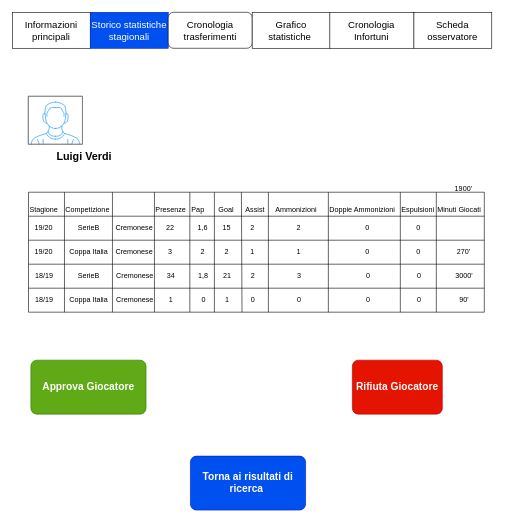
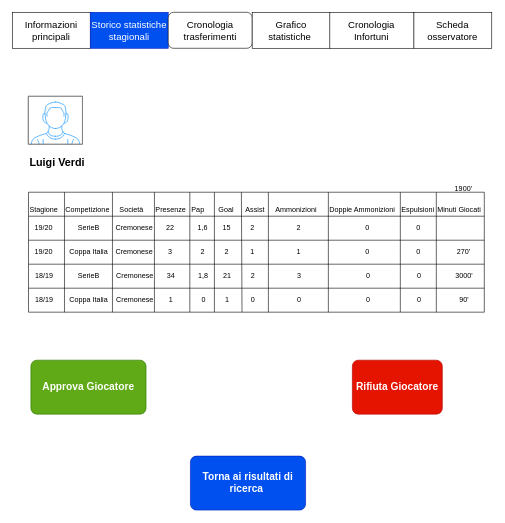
  <mxCell id="0" />
  <mxCell id="1" parent="0" />
  <mxCell id="2" value="" style="verticalLabelPosition=bottom;shadow=0;dashed=0;align=center;html=1;verticalAlign=top;strokeWidth=1;shape=mxgraph.mockup.containers.userMale;strokeColor=#666666;strokeColor2=#008cff;" parent="1" vertex="1"><mxGeometry x="47" y="160" width="90" height="80" as="geometry" /></mxCell>
- <mxCell id="3" value="&lt;font style=&quot;font-size: 18px&quot;&gt;&lt;b&gt;Luigi Verdi&lt;/b&gt;&lt;/font&gt;" style="text;html=1;align=left;verticalAlign=middle;resizable=0;points=[];autosize=1;" parent="1" vertex="1"><mxGeometry x="92" y="250" width="110" height="20" as="geometry" /></mxCell>
+ <mxCell id="3" value="&lt;font style=&quot;font-size: 18px&quot;&gt;&lt;b&gt;Luigi Verdi&lt;/b&gt;&lt;/font&gt;" style="text;html=1;align=left;verticalAlign=middle;resizable=0;points=[];autosize=1;" parent="1" vertex="1"><mxGeometry x="47" y="260" width="110" height="20" as="geometry" /></mxCell>
  <mxCell id="4" value="&lt;font size=&quot;3&quot;&gt;Informazioni principali&lt;/font&gt;" style="rounded=0;whiteSpace=wrap;html=1;align=center;" parent="1" vertex="1"><mxGeometry x="20" y="20" width="130" height="60" as="geometry" /></mxCell>
  <mxCell id="5" value="&lt;font size=&quot;3&quot;&gt;Storico statistiche stagionali&lt;/font&gt;" style="rounded=0;whiteSpace=wrap;html=1;align=center;fillColor=#0050ef;strokeColor=#001DBC;fontColor=#ffffff;" parent="1" vertex="1"><mxGeometry x="150" y="20" width="130" height="60" as="geometry" /></mxCell>
  <mxCell id="6" value="&lt;font size=&quot;3&quot;&gt;Cronologia trasferimenti&lt;/font&gt;" style="whiteSpace=wrap;html=1;align=center;rounded=1;" parent="1" vertex="1"><mxGeometry x="280" y="20" width="140" height="60" as="geometry" /></mxCell>
  <mxCell id="7" value="&lt;font size=&quot;3&quot;&gt;Grafico statistiche&amp;nbsp;&lt;/font&gt;" style="rounded=0;whiteSpace=wrap;html=1;align=center;" parent="1" vertex="1"><mxGeometry x="420" y="20" width="130" height="60" as="geometry" /></mxCell>
  <mxCell id="8" value="Approva Giocatore" style="strokeWidth=1;shadow=0;dashed=0;align=center;html=1;shape=mxgraph.mockup.buttons.button;strokeColor=#2D7600;mainText=;buttonStyle=round;fontSize=17;fontStyle=1;fillColor=#60a917;whiteSpace=wrap;fontColor=#ffffff;" parent="1" vertex="1"><mxGeometry x="51" y="600" width="192" height="90" as="geometry" /></mxCell>
  <mxCell id="9" value="Torna ai risultati di ricerca&amp;nbsp;" style="strokeWidth=1;shadow=0;dashed=0;align=center;html=1;shape=mxgraph.mockup.buttons.button;strokeColor=#001DBC;mainText=;buttonStyle=round;fontSize=17;fontStyle=1;fillColor=#0050ef;whiteSpace=wrap;fontColor=#ffffff;" parent="1" vertex="1"><mxGeometry x="317" y="760" width="192" height="90" as="geometry" /></mxCell>
  <mxCell id="10" value="&lt;font size=&quot;3&quot;&gt;Scheda osservatore&lt;/font&gt;" style="rounded=0;whiteSpace=wrap;html=1;" parent="1" vertex="1"><mxGeometry x="689.45" y="20" width="130" height="60" as="geometry" /></mxCell>
  <mxCell id="11" value="" style="endArrow=none;html=1;" parent="1" edge="1"><mxGeometry width="50" height="50" relative="1" as="geometry"><mxPoint x="47" y="360" as="sourcePoint" /><mxPoint x="807" y="360" as="targetPoint" /></mxGeometry></mxCell>
  <mxCell id="12" value="" style="endArrow=none;html=1;" parent="1" edge="1"><mxGeometry width="50" height="50" relative="1" as="geometry"><mxPoint x="47" y="400" as="sourcePoint" /><mxPoint x="807" y="400" as="targetPoint" /></mxGeometry></mxCell>
  <mxCell id="13" value="" style="endArrow=none;html=1;" parent="1" edge="1"><mxGeometry width="50" height="50" relative="1" as="geometry"><mxPoint x="47" y="440" as="sourcePoint" /><mxPoint x="807" y="440" as="targetPoint" /></mxGeometry></mxCell>
  <mxCell id="14" value="" style="endArrow=none;html=1;" parent="1" edge="1"><mxGeometry width="50" height="50" relative="1" as="geometry"><mxPoint x="47" y="480" as="sourcePoint" /><mxPoint x="807" y="480" as="targetPoint" /></mxGeometry></mxCell>
  <mxCell id="15" value="&lt;font style=&quot;font-size: 12px&quot;&gt;Stagione&lt;/font&gt;" style="text;html=1;align=left;verticalAlign=middle;resizable=0;points=[];autosize=1;" parent="1" vertex="1"><mxGeometry x="47" y="340" width="60" height="20" as="geometry" /></mxCell>
  <mxCell id="16" value="" style="endArrow=none;html=1;" parent="1" edge="1"><mxGeometry width="50" height="50" relative="1" as="geometry"><mxPoint x="107" y="520" as="sourcePoint" /><mxPoint x="107" y="320" as="targetPoint" /></mxGeometry></mxCell>
  <mxCell id="17" value="&lt;font style=&quot;font-size: 12px&quot;&gt;Competizione&lt;/font&gt;" style="text;html=1;align=left;verticalAlign=middle;resizable=0;points=[];autosize=1;" parent="1" vertex="1"><mxGeometry x="107" y="340" width="90" height="20" as="geometry" /></mxCell>
  <mxCell id="18" value="" style="endArrow=none;html=1;" parent="1" edge="1"><mxGeometry width="50" height="50" relative="1" as="geometry"><mxPoint x="187" y="520" as="sourcePoint" /><mxPoint x="187" y="320" as="targetPoint" /></mxGeometry></mxCell>
+ <mxCell id="19" value="Società" style="text;html=1;align=left;verticalAlign=middle;resizable=0;points=[];autosize=1;" parent="1" vertex="1"><mxGeometry x="197" y="340" width="60" height="20" as="geometry" /></mxCell>
  <mxCell id="20" value="" style="endArrow=none;html=1;" parent="1" edge="1"><mxGeometry width="50" height="50" relative="1" as="geometry"><mxPoint x="257" y="520" as="sourcePoint" /><mxPoint x="257" y="320" as="targetPoint" /></mxGeometry></mxCell>
  <mxCell id="21" value="Presenze" style="text;html=1;align=left;verticalAlign=middle;resizable=0;points=[];autosize=1;" parent="1" vertex="1"><mxGeometry x="257" y="340" width="70" height="20" as="geometry" /></mxCell>
  <mxCell id="22" value="" style="endArrow=none;html=1;" parent="1" edge="1"><mxGeometry width="50" height="50" relative="1" as="geometry"><mxPoint x="316" y="520" as="sourcePoint" /><mxPoint x="316" y="320" as="targetPoint" /></mxGeometry></mxCell>
  <mxCell id="23" value="Pap" style="text;html=1;align=left;verticalAlign=middle;resizable=0;points=[];autosize=1;" parent="1" vertex="1"><mxGeometry x="317" y="340" width="40" height="20" as="geometry" /></mxCell>
  <mxCell id="24" value="" style="endArrow=none;html=1;" parent="1" edge="1"><mxGeometry width="50" height="50" relative="1" as="geometry"><mxPoint x="357" y="520" as="sourcePoint" /><mxPoint x="357" y="320" as="targetPoint" /></mxGeometry></mxCell>
  <mxCell id="25" value="Goal" style="text;html=1;align=left;verticalAlign=middle;resizable=0;points=[];autosize=1;" parent="1" vertex="1"><mxGeometry x="362" y="340" width="40" height="20" as="geometry" /></mxCell>
  <mxCell id="26" value="" style="endArrow=none;html=1;" parent="1" edge="1"><mxGeometry width="50" height="50" relative="1" as="geometry"><mxPoint x="403" y="520" as="sourcePoint" /><mxPoint x="402" y="320" as="targetPoint" /></mxGeometry></mxCell>
  <mxCell id="27" value="Assist" style="text;html=1;align=left;verticalAlign=middle;resizable=0;points=[];autosize=1;" parent="1" vertex="1"><mxGeometry x="407" y="340" width="50" height="20" as="geometry" /></mxCell>
  <mxCell id="28" value="" style="endArrow=none;html=1;" parent="1" edge="1"><mxGeometry width="50" height="50" relative="1" as="geometry"><mxPoint x="447" y="520" as="sourcePoint" /><mxPoint x="447" y="320" as="targetPoint" /></mxGeometry></mxCell>
  <mxCell id="29" value="Ammonizioni" style="text;html=1;align=left;verticalAlign=middle;resizable=0;points=[];autosize=1;" parent="1" vertex="1"><mxGeometry x="457" y="340" width="80" height="20" as="geometry" /></mxCell>
  <mxCell id="30" value="Doppie Ammonizioni" style="text;html=1;align=left;verticalAlign=middle;resizable=0;points=[];autosize=1;" parent="1" vertex="1"><mxGeometry x="547" y="340" width="130" height="20" as="geometry" /></mxCell>
  <mxCell id="31" value="Espulsioni" style="text;html=1;align=left;verticalAlign=middle;resizable=0;points=[];autosize=1;" parent="1" vertex="1"><mxGeometry x="667" y="340" width="70" height="20" as="geometry" /></mxCell>
  <mxCell id="32" value="Minuti Giocati" style="text;html=1;align=left;verticalAlign=middle;resizable=0;points=[];autosize=1;" parent="1" vertex="1"><mxGeometry x="727" y="340" width="90" height="20" as="geometry" /></mxCell>
  <mxCell id="33" value="" style="endArrow=none;html=1;" parent="1" edge="1"><mxGeometry width="50" height="50" relative="1" as="geometry"><mxPoint x="547" y="520" as="sourcePoint" /><mxPoint x="547" y="320" as="targetPoint" /></mxGeometry></mxCell>
  <mxCell id="34" value="" style="endArrow=none;html=1;" parent="1" edge="1"><mxGeometry width="50" height="50" relative="1" as="geometry"><mxPoint x="667" y="520" as="sourcePoint" /><mxPoint x="667" y="320" as="targetPoint" /></mxGeometry></mxCell>
  <mxCell id="35" value="" style="endArrow=none;html=1;" parent="1" edge="1"><mxGeometry width="50" height="50" relative="1" as="geometry"><mxPoint x="727" y="520" as="sourcePoint" /><mxPoint x="727" y="320" as="targetPoint" /></mxGeometry></mxCell>
  <mxCell id="36" value="19/20" style="text;html=1;align=center;verticalAlign=middle;resizable=0;points=[];autosize=1;" parent="1" vertex="1"><mxGeometry x="47" y="370" width="50" height="20" as="geometry" /></mxCell>
  <mxCell id="37" value="SerieB" style="text;html=1;align=center;verticalAlign=middle;resizable=0;points=[];autosize=1;" parent="1" vertex="1"><mxGeometry x="122" y="370" width="50" height="20" as="geometry" /></mxCell>
  <mxCell id="38" value="15" style="text;html=1;align=center;verticalAlign=middle;resizable=0;points=[];autosize=1;" parent="1" vertex="1"><mxGeometry x="362" y="370" width="30" height="20" as="geometry" /></mxCell>
  <mxCell id="39" value="Cremonese" style="text;html=1;align=center;verticalAlign=middle;resizable=0;points=[];autosize=1;" parent="1" vertex="1"><mxGeometry x="183" y="370" width="80" height="20" as="geometry" /></mxCell>
  <mxCell id="40" value="22" style="text;html=1;align=center;verticalAlign=middle;resizable=0;points=[];autosize=1;" parent="1" vertex="1"><mxGeometry x="268" y="370" width="30" height="20" as="geometry" /></mxCell>
  <mxCell id="41" value="1,6" style="text;html=1;align=center;verticalAlign=middle;resizable=0;points=[];autosize=1;" parent="1" vertex="1"><mxGeometry x="322" y="370" width="30" height="20" as="geometry" /></mxCell>
  <mxCell id="42" value="2" style="text;html=1;align=center;verticalAlign=middle;resizable=0;points=[];autosize=1;" parent="1" vertex="1"><mxGeometry x="409.97" y="370" width="20" height="20" as="geometry" /></mxCell>
  <mxCell id="43" value="2" style="text;html=1;align=center;verticalAlign=middle;resizable=0;points=[];autosize=1;" parent="1" vertex="1"><mxGeometry x="487" y="370" width="20" height="20" as="geometry" /></mxCell>
  <mxCell id="44" value="0" style="text;html=1;align=center;verticalAlign=middle;resizable=0;points=[];autosize=1;" parent="1" vertex="1"><mxGeometry x="602" y="370" width="20" height="20" as="geometry" /></mxCell>
  <mxCell id="45" value="0" style="text;html=1;align=center;verticalAlign=middle;resizable=0;points=[];autosize=1;" parent="1" vertex="1"><mxGeometry x="687" y="370" width="20" height="20" as="geometry" /></mxCell>
  <mxCell id="46" value="1900'" style="text;html=1;align=center;verticalAlign=middle;resizable=0;points=[];autosize=1;" parent="1" vertex="1"><mxGeometry x="752" y="305" width="40" height="20" as="geometry" /></mxCell>
  <mxCell id="47" value="270'" style="text;html=1;align=center;verticalAlign=middle;resizable=0;points=[];autosize=1;" parent="1" vertex="1"><mxGeometry x="752.47" y="410" width="40" height="20" as="geometry" /></mxCell>
  <mxCell id="48" value="0" style="text;html=1;align=center;verticalAlign=middle;resizable=0;points=[];autosize=1;" parent="1" vertex="1"><mxGeometry x="687.47" y="410" width="20" height="20" as="geometry" /></mxCell>
  <mxCell id="49" value="0" style="text;html=1;align=center;verticalAlign=middle;resizable=0;points=[];autosize=1;" parent="1" vertex="1"><mxGeometry x="602.47" y="410" width="20" height="20" as="geometry" /></mxCell>
  <mxCell id="50" value="1" style="text;html=1;align=center;verticalAlign=middle;resizable=0;points=[];autosize=1;" parent="1" vertex="1"><mxGeometry x="487.47" y="410" width="20" height="20" as="geometry" /></mxCell>
  <mxCell id="51" value="1" style="text;html=1;align=center;verticalAlign=middle;resizable=0;points=[];autosize=1;" parent="1" vertex="1"><mxGeometry x="410.44" y="410" width="20" height="20" as="geometry" /></mxCell>
  <mxCell id="52" value="2" style="text;html=1;align=center;verticalAlign=middle;resizable=0;points=[];autosize=1;" parent="1" vertex="1"><mxGeometry x="367.47" y="410" width="20" height="20" as="geometry" /></mxCell>
  <mxCell id="53" value="2" style="text;html=1;align=center;verticalAlign=middle;resizable=0;points=[];autosize=1;" parent="1" vertex="1"><mxGeometry x="327.47" y="410" width="20" height="20" as="geometry" /></mxCell>
  <mxCell id="54" value="3" style="text;html=1;align=center;verticalAlign=middle;resizable=0;points=[];autosize=1;" parent="1" vertex="1"><mxGeometry x="273.47" y="410" width="20" height="20" as="geometry" /></mxCell>
  <mxCell id="55" value="Cremonese" style="text;html=1;align=center;verticalAlign=middle;resizable=0;points=[];autosize=1;" parent="1" vertex="1"><mxGeometry x="183.47" y="410" width="80" height="20" as="geometry" /></mxCell>
  <mxCell id="56" value="Coppa Italia" style="text;html=1;align=center;verticalAlign=middle;resizable=0;points=[];autosize=1;" parent="1" vertex="1"><mxGeometry x="107" y="410" width="80" height="20" as="geometry" /></mxCell>
  <mxCell id="57" value="19/20" style="text;html=1;align=center;verticalAlign=middle;resizable=0;points=[];autosize=1;" parent="1" vertex="1"><mxGeometry x="47.47" y="410" width="50" height="20" as="geometry" /></mxCell>
  <mxCell id="58" value="3000'" style="text;html=1;align=center;verticalAlign=middle;resizable=0;points=[];autosize=1;" parent="1" vertex="1"><mxGeometry x="752.55" y="450" width="40" height="20" as="geometry" /></mxCell>
  <mxCell id="59" value="0" style="text;html=1;align=center;verticalAlign=middle;resizable=0;points=[];autosize=1;" parent="1" vertex="1"><mxGeometry x="687.55" y="450" width="20" height="20" as="geometry" /></mxCell>
  <mxCell id="60" value="0" style="text;html=1;align=center;verticalAlign=middle;resizable=0;points=[];autosize=1;" parent="1" vertex="1"><mxGeometry x="602.55" y="450" width="20" height="20" as="geometry" /></mxCell>
  <mxCell id="61" value="3" style="text;html=1;align=center;verticalAlign=middle;resizable=0;points=[];autosize=1;" parent="1" vertex="1"><mxGeometry x="487.55" y="450" width="20" height="20" as="geometry" /></mxCell>
  <mxCell id="62" value="2" style="text;html=1;align=center;verticalAlign=middle;resizable=0;points=[];autosize=1;" parent="1" vertex="1"><mxGeometry x="410.52" y="450" width="20" height="20" as="geometry" /></mxCell>
  <mxCell id="63" value="21" style="text;html=1;align=center;verticalAlign=middle;resizable=0;points=[];autosize=1;" parent="1" vertex="1"><mxGeometry x="362.55" y="450" width="30" height="20" as="geometry" /></mxCell>
  <mxCell id="64" value="1,8" style="text;html=1;align=center;verticalAlign=middle;resizable=0;points=[];autosize=1;" parent="1" vertex="1"><mxGeometry x="322.55" y="450" width="30" height="20" as="geometry" /></mxCell>
  <mxCell id="65" value="34" style="text;html=1;align=center;verticalAlign=middle;resizable=0;points=[];autosize=1;" parent="1" vertex="1"><mxGeometry x="268.55" y="450" width="30" height="20" as="geometry" /></mxCell>
  <mxCell id="66" value="Cremonese" style="text;html=1;align=center;verticalAlign=middle;resizable=0;points=[];autosize=1;" parent="1" vertex="1"><mxGeometry x="183.55" y="450" width="80" height="20" as="geometry" /></mxCell>
  <mxCell id="67" value="SerieB" style="text;html=1;align=center;verticalAlign=middle;resizable=0;points=[];autosize=1;" parent="1" vertex="1"><mxGeometry x="122" y="450" width="50" height="20" as="geometry" /></mxCell>
  <mxCell id="68" value="18/19" style="text;html=1;align=center;verticalAlign=middle;resizable=0;points=[];autosize=1;" parent="1" vertex="1"><mxGeometry x="47.55" y="450" width="50" height="20" as="geometry" /></mxCell>
  <mxCell id="69" value="90'" style="text;html=1;align=center;verticalAlign=middle;resizable=0;points=[];autosize=1;" parent="1" vertex="1"><mxGeometry x="757.55" y="490" width="30" height="20" as="geometry" /></mxCell>
  <mxCell id="70" value="0" style="text;html=1;align=center;verticalAlign=middle;resizable=0;points=[];autosize=1;" parent="1" vertex="1"><mxGeometry x="687.55" y="490" width="20" height="20" as="geometry" /></mxCell>
  <mxCell id="71" value="0" style="text;html=1;align=center;verticalAlign=middle;resizable=0;points=[];autosize=1;" parent="1" vertex="1"><mxGeometry x="602.55" y="490" width="20" height="20" as="geometry" /></mxCell>
  <mxCell id="72" value="0" style="text;html=1;align=center;verticalAlign=middle;resizable=0;points=[];autosize=1;" parent="1" vertex="1"><mxGeometry x="487.55" y="490" width="20" height="20" as="geometry" /></mxCell>
  <mxCell id="73" value="0" style="text;html=1;align=center;verticalAlign=middle;resizable=0;points=[];autosize=1;" parent="1" vertex="1"><mxGeometry x="410.52" y="490" width="20" height="20" as="geometry" /></mxCell>
  <mxCell id="74" value="1" style="text;html=1;align=center;verticalAlign=middle;resizable=0;points=[];autosize=1;" parent="1" vertex="1"><mxGeometry x="367.55" y="490" width="20" height="20" as="geometry" /></mxCell>
  <mxCell id="75" value="1" style="text;html=1;align=center;verticalAlign=middle;resizable=0;points=[];autosize=1;" parent="1" vertex="1"><mxGeometry x="273.55" y="490" width="20" height="20" as="geometry" /></mxCell>
  <mxCell id="76" value="Cremonese" style="text;html=1;align=center;verticalAlign=middle;resizable=0;points=[];autosize=1;" parent="1" vertex="1"><mxGeometry x="183.55" y="490" width="80" height="20" as="geometry" /></mxCell>
  <mxCell id="77" value="Coppa Italia" style="text;html=1;align=center;verticalAlign=middle;resizable=0;points=[];autosize=1;" parent="1" vertex="1"><mxGeometry x="107.08" y="490" width="80" height="20" as="geometry" /></mxCell>
  <mxCell id="78" value="18/19" style="text;html=1;align=center;verticalAlign=middle;resizable=0;points=[];autosize=1;" parent="1" vertex="1"><mxGeometry x="47.55" y="490" width="50" height="20" as="geometry" /></mxCell>
  <mxCell id="79" value="0" style="text;html=1;align=center;verticalAlign=middle;resizable=0;points=[];autosize=1;" parent="1" vertex="1"><mxGeometry x="329" y="490" width="20" height="20" as="geometry" /></mxCell>
  <mxCell id="80" value="" style="endArrow=none;html=1;" parent="1" edge="1"><mxGeometry width="50" height="50" relative="1" as="geometry"><mxPoint x="47" y="520" as="sourcePoint" /><mxPoint x="47" y="320" as="targetPoint" /></mxGeometry></mxCell>
  <mxCell id="81" value="" style="endArrow=none;html=1;" parent="1" edge="1"><mxGeometry width="50" height="50" relative="1" as="geometry"><mxPoint x="807" y="520" as="sourcePoint" /><mxPoint x="807" y="320" as="targetPoint" /></mxGeometry></mxCell>
  <mxCell id="82" value="" style="endArrow=none;html=1;" parent="1" edge="1"><mxGeometry width="50" height="50" relative="1" as="geometry"><mxPoint x="47" y="520" as="sourcePoint" /><mxPoint x="807" y="520" as="targetPoint" /></mxGeometry></mxCell>
  <mxCell id="83" value="" style="endArrow=none;html=1;" parent="1" edge="1"><mxGeometry width="50" height="50" relative="1" as="geometry"><mxPoint x="47" y="320" as="sourcePoint" /><mxPoint x="807" y="320" as="targetPoint" /></mxGeometry></mxCell>
  <mxCell id="84" value="Rifiuta Giocatore" style="strokeWidth=1;shadow=0;dashed=0;align=center;html=1;shape=mxgraph.mockup.buttons.button;strokeColor=#B20000;mainText=;buttonStyle=round;fontSize=17;fontStyle=1;fillColor=#e51400;whiteSpace=wrap;fontColor=#ffffff;" parent="1" vertex="1"><mxGeometry x="587" y="600" width="150" height="90" as="geometry" /></mxCell>
  <mxCell id="85" value="&lt;font size=&quot;3&quot;&gt;Cronologia Infortuni&lt;/font&gt;" style="rounded=0;whiteSpace=wrap;html=1;align=center;" vertex="1" parent="1"><mxGeometry x="549.45" y="20" width="140" height="60" as="geometry" /></mxCell>
